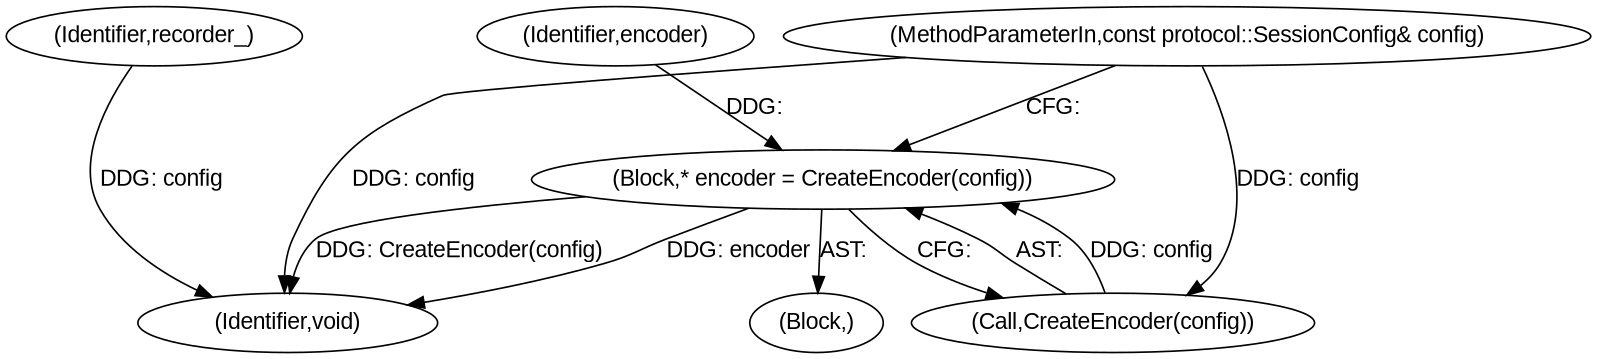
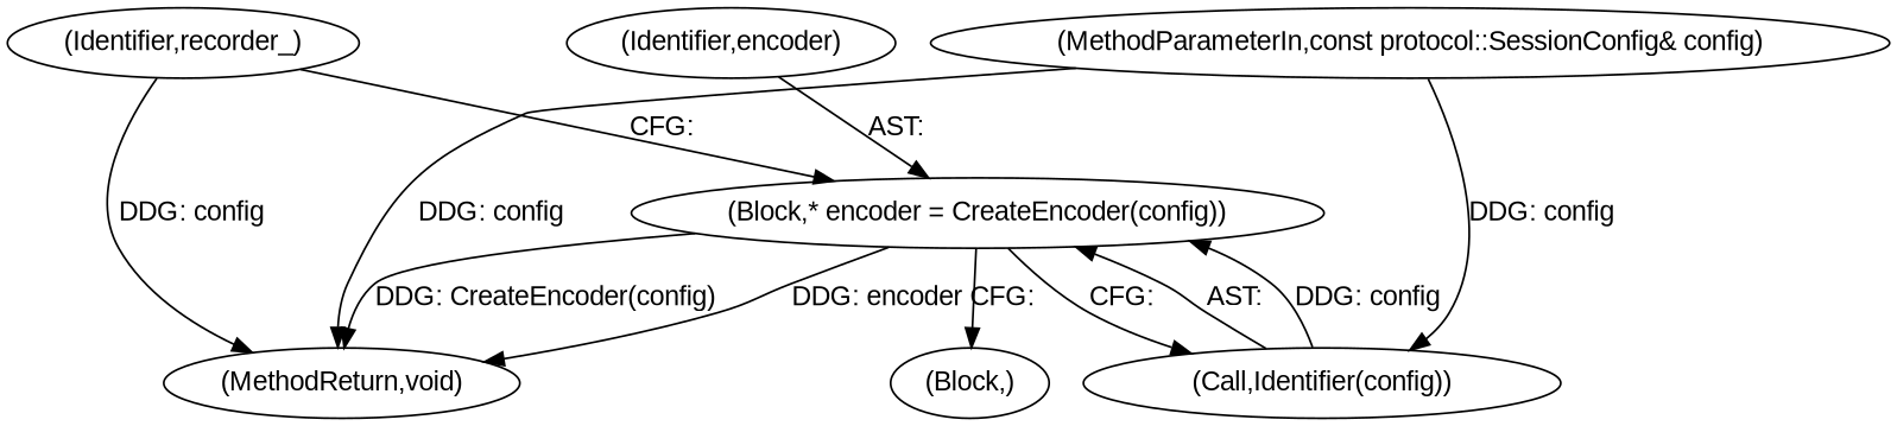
  digraph {
    fontname="Liberation Sans"
    node [fontname="Liberation Sans"]
    edge [fontname="Liberation Sans"]
    n1 [label="(Block,* encoder = CreateEncoder(config))"]
-   n2 [label="(Call,CreateEncoder(config))"]
-   n3 [label="(Identifier,void)"]
+   n2 [label="(Call,Identifier(config))"]
+   n3 [label="(MethodReturn,void)"]
    n4 [label="(Block,)"]
    n5 [label="(MethodParameterIn,const protocol::SessionConfig& config)"]
    n6 [label="(Identifier,recorder_)"]
    n7 [label="(Identifier,encoder)"]
    n1 -> n2 [label="CFG: "]
    n1 -> n3 [label="DDG: CreateEncoder(config)"]
    n1 -> n3 [label="DDG: encoder"]
-   n1 -> n4 [label="AST: "]
+   n1 -> n4 [label="CFG: "]
    n2 -> n1 [label="AST: "]
    n2 -> n1 [label="DDG: config"]
    n5 -> n2 [label="DDG: config"]
    n5 -> n3 [label="DDG: config"]
-   n5 -> n1 [label="CFG: "]
+   n6 -> n1 [label="CFG: "]
    n6 -> n3 [label="DDG: config"]
-   n7 -> n1 [label="DDG: "]
+   n7 -> n1 [label="AST: "]
  }
